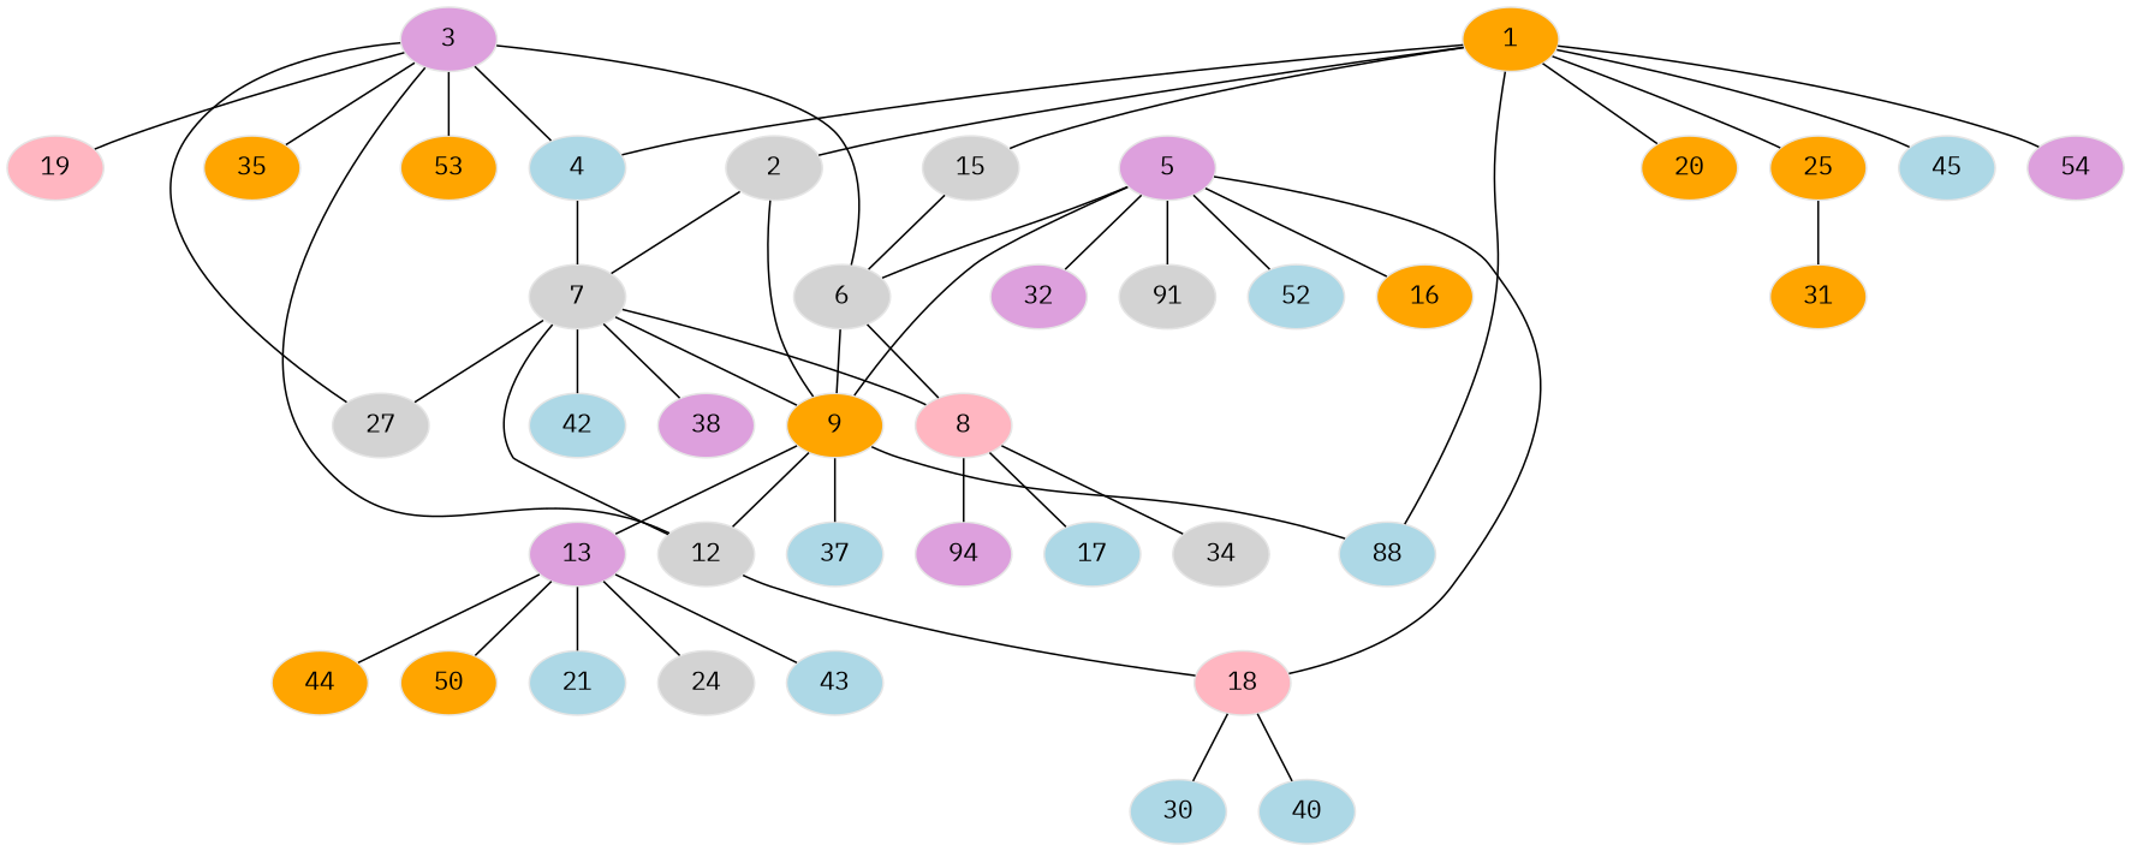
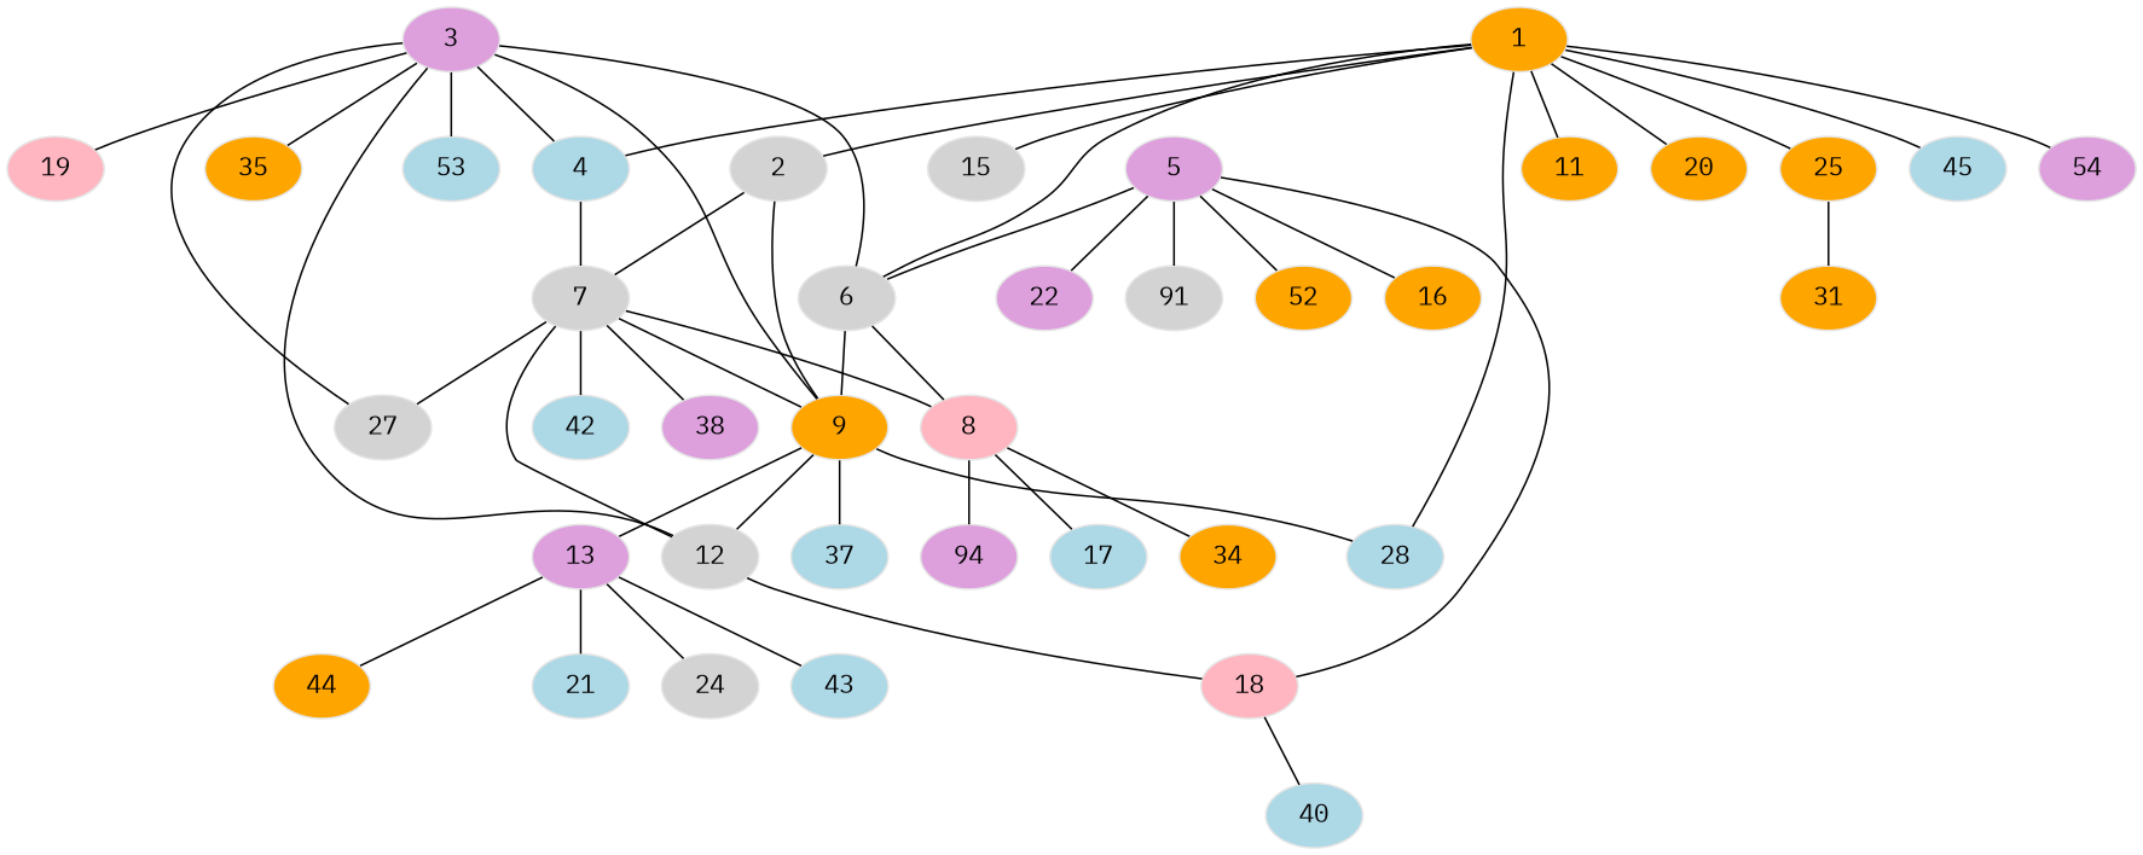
  graph {
    fontname="IBM Plex Mono"
    node [color=gray90 fillcolor=lightblue fontname="IBM Plex Mono" style=filled]
    edge [fontname="IBM Plex Mono"]
    1 [fillcolor=orange super="+48"]
    2 [fillcolor=lightgrey]
    4
    6 [fillcolor=lightgrey]
+   11 [fillcolor=orange]
    15 [fillcolor=lightgrey]
    20 [fillcolor=orange]
    25 [fillcolor=orange super="+39"]
-   28 [super="+51" label=88]
+   28 [super="+51"]
    45
    54 [fillcolor=plum]
    7 [fillcolor=lightgrey super="+33"]
    9 [fillcolor=orange super="+10"]
    8 [fillcolor=lightpink super="+26"]
    31 [fillcolor=orange]
    12 [fillcolor=lightgrey super="+29"]
    27 [fillcolor=lightgrey]
    38 [fillcolor=plum]
    42 [super="+46"]
    13 [fillcolor=plum super="+49"]
    37
    3 [fillcolor=plum super="+23"]
    19 [fillcolor=lightpink]
    35 [fillcolor=orange]
-   53 [fillcolor=orange]
+   53
    18 [fillcolor=lightpink super="+36"]
    5 [fillcolor=plum super="+32"]
    16 [fillcolor=orange]
-   22 [fillcolor=plum label=32]
+   22 [fillcolor=plum]
    n30 [fillcolor=lightgrey label=91]
-   52
-   30
+   52 [fillcolor=orange]
    40
    n34 [fillcolor=plum label=94]
    17
-   34 [fillcolor=lightgrey]
+   34 [fillcolor=orange]
    21 [super="+47"]
    24 [fillcolor=lightgrey]
    43
    44 [fillcolor=orange]
-   50 [fillcolor=orange]
    1 -- 2
    1 -- 4
-   15 -- 6
+   1 -- 6
+   1 -- 11
    1 -- 15
    1 -- 20
    1 -- 25
    1 -- 28
    1 -- 45
    1 -- 54
    2 -- 7
    2 -- 9
    4 -- 7
    6 -- 9
    6 -- 8
    25 -- 31
    7 -- 9
    7 -- 8
    7 -- 12
    7 -- 27
    7 -- 38
    7 -- 42
    9 -- 28
    9 -- 12
    9 -- 13
    9 -- 37
    8 -- n34
    8 -- 17
    8 -- 34
    12 -- 18
    13 -- 21
    13 -- 24
    13 -- 43
    13 -- 44
-   13 -- 50
    3 -- 4
    3 -- 6
-   5 -- 9 [weight=2]
+   3 -- 9 [weight=2]
    3 -- 12
    3 -- 27
    3 -- 19
    3 -- 35
    3 -- 53
-   18 -- 30
    18 -- 40
    5 -- 6
    5 -- 18
    5 -- 16
    5 -- 22
    5 -- n30
    5 -- 52
  }
